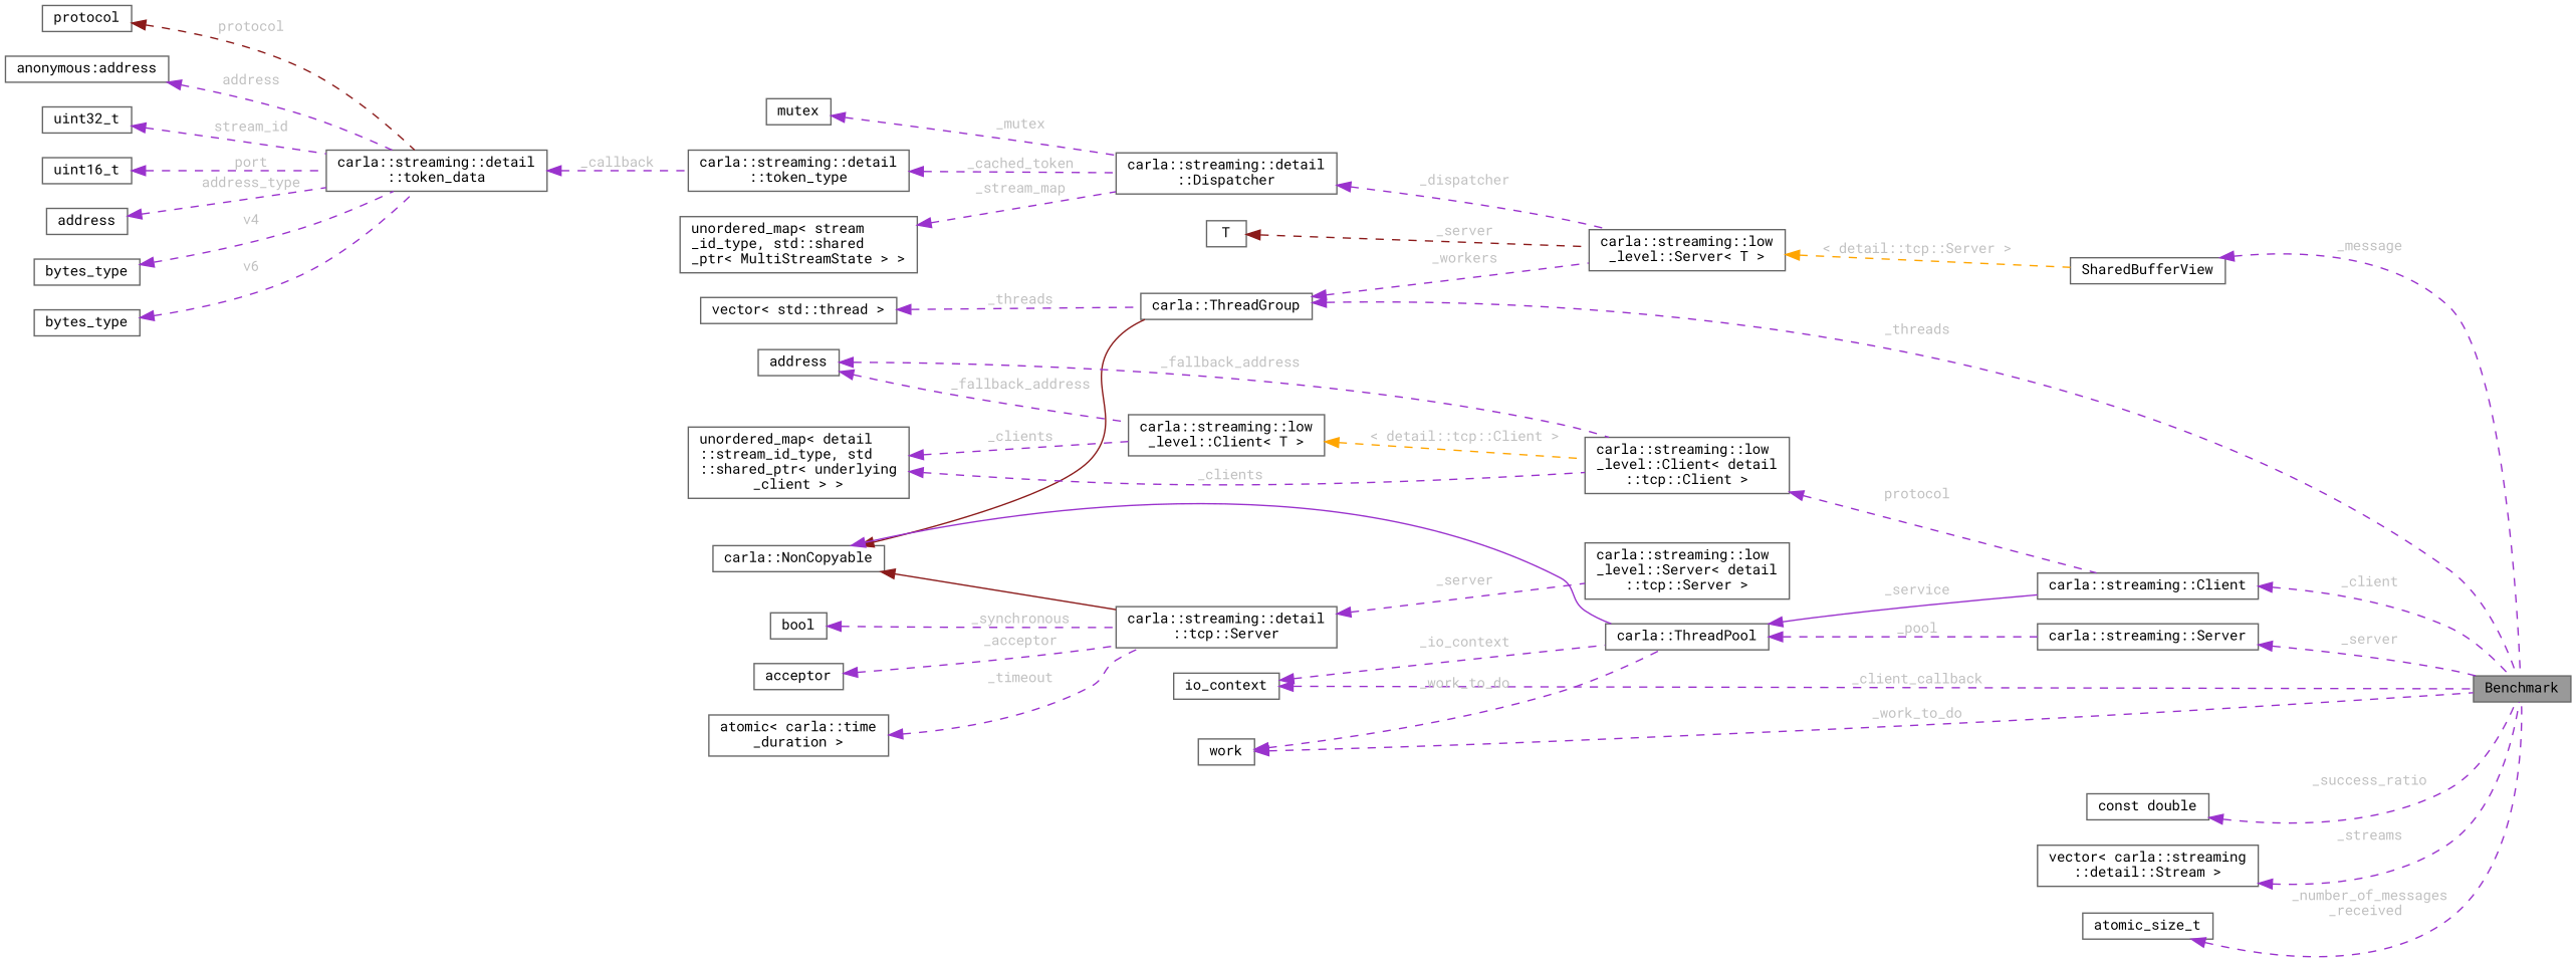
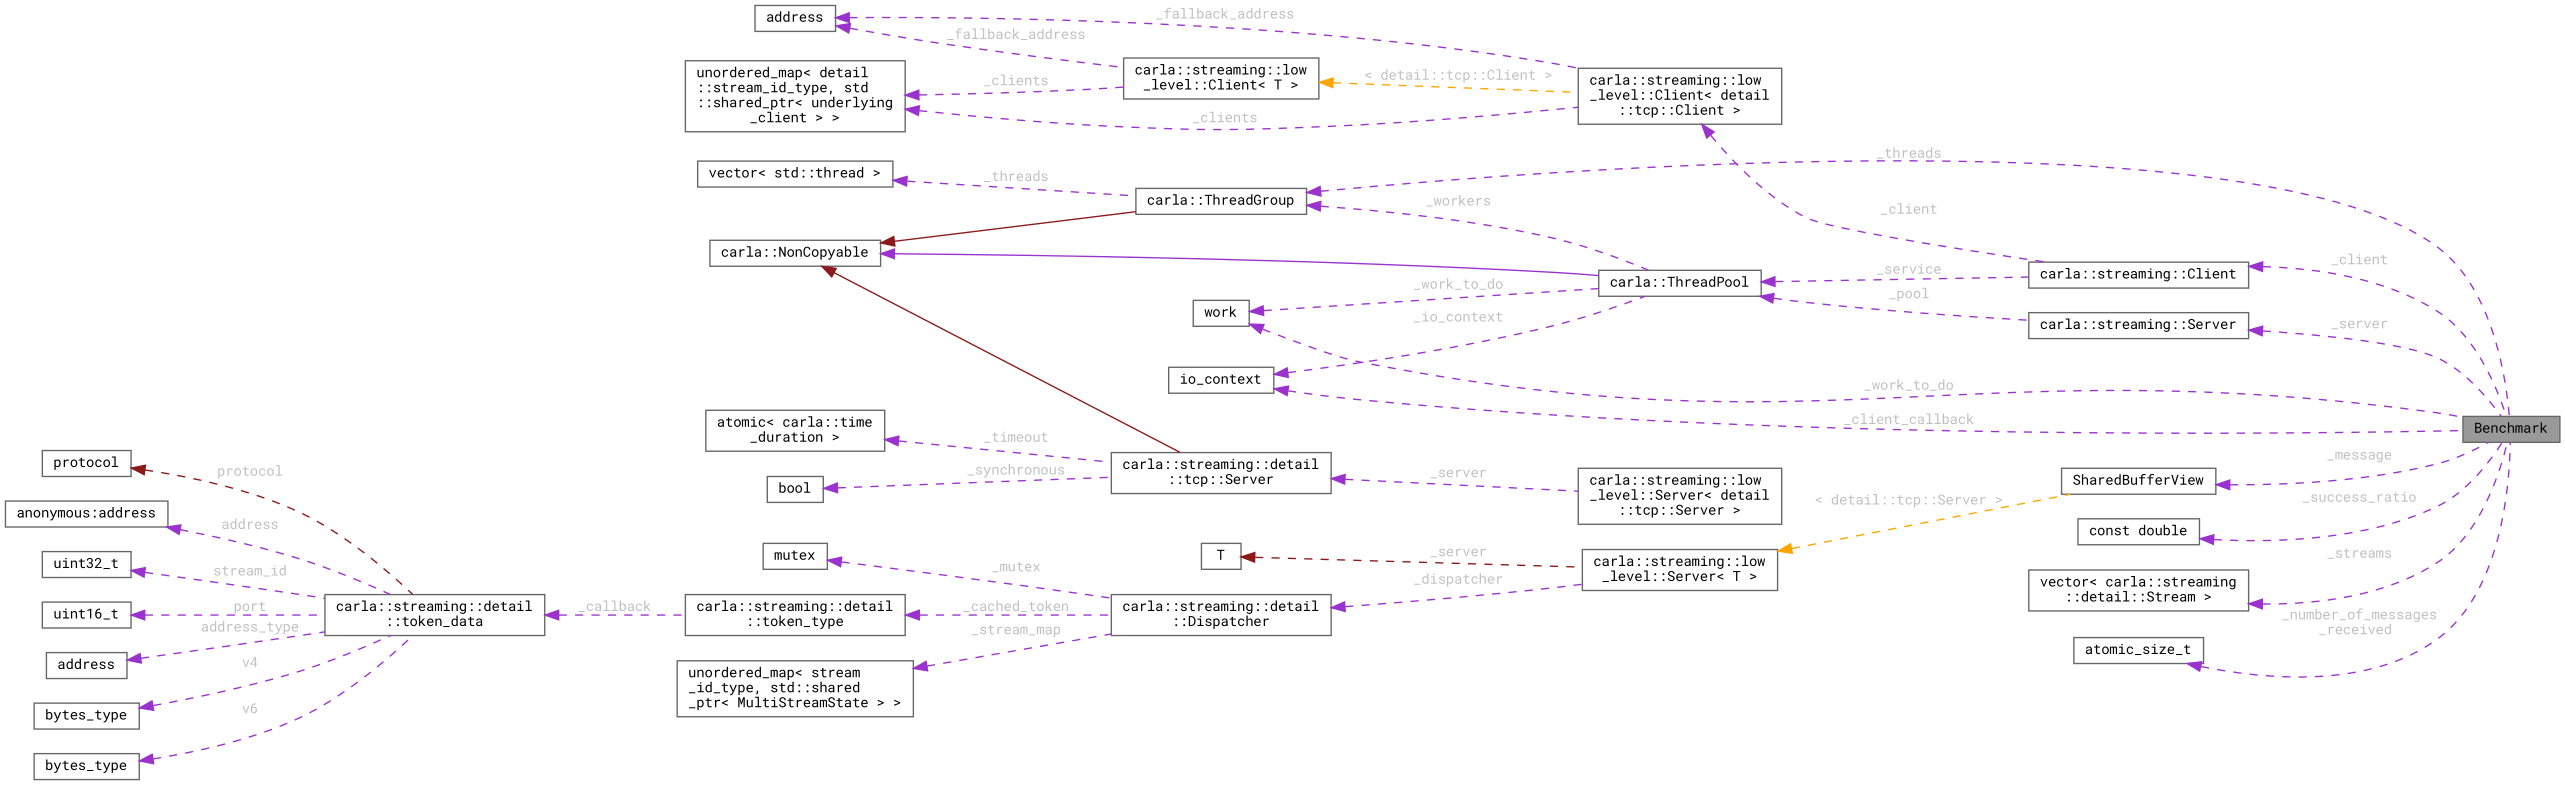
  digraph {
    fontname="Roboto Mono"
    rankdir=LR
    node [color=gray40 fillcolor=white fontname="Roboto Mono" fontsize=10 shape=box style=filled]
    edge [color=darkorchid3 dir=back fontcolor=grey fontname="Roboto Mono" fontsize=10 labelfontname=Helvetica labelfontsize=10 style=dashed]
    n1 [fillcolor=grey60 fontcolor=black height=0.2 label=Benchmark width=0.4]
    n2 [height=0.2 label="carla::ThreadGroup" width=0.4]
    n3 [height=0.2 label="carla::ThreadPool" width=0.4]
    n4 [height=0.2 label="carla::streaming::Server" width=0.4]
    n5 [height=0.2 label="carla::streaming::Client" width=0.4]
    n6 [height=0.2 label="carla::NonCopyable" width=0.4]
    n7 [height=0.2 label="carla::streaming::detail\l::tcp::Server" width=0.4]
    n8 [height=0.2 label="carla::streaming::low\l_level::Server\< detail\l::tcp::Server \>" width=0.4]
    n9 [height=0.2 label="vector\< std::thread \>" width=0.4]
    n10 [height=0.2 label=io_context width=0.4]
    n11 [height=0.2 label=work width=0.4]
-   n12 [height=0.2 label=acceptor width=0.4]
    n13 [height=0.2 label="atomic\< carla::time\l_duration \>" width=0.4]
    n14 [height=0.2 label=bool width=0.4]
    n15 [height=0.2 label="carla::streaming::detail\l::Dispatcher" width=0.4]
    n16 [height=0.2 label="carla::streaming::low\l_level::Server\< T \>" width=0.4]
    n17 [height=0.2 label=SharedBufferView width=0.4]
    n18 [height=0.2 label=mutex width=0.4]
    n19 [height=0.2 label="carla::streaming::detail\l::token_type" width=0.4]
    n20 [height=0.2 label="carla::streaming::detail\l::token_data" width=0.4]
    n21 [height=0.2 label=protocol width=0.4]
    n22 [height=0.2 label="anonymous:address" width=0.4]
    n23 [height=0.2 label=uint32_t width=0.4]
    n24 [height=0.2 label=uint16_t width=0.4]
    n25 [height=0.2 label=address width=0.4]
    n26 [height=0.2 label=bytes_type width=0.4]
    n27 [height=0.2 label=bytes_type width=0.4]
    n28 [height=0.2 label="unordered_map\< stream\l_id_type, std::shared\l_ptr\< MultiStreamState \> \>" width=0.4]
    n29 [height=0.2 label=T width=0.4]
    n30 [height=0.2 label="carla::streaming::low\l_level::Client\< detail\l::tcp::Client \>" width=0.4]
    n31 [height=0.2 label=address width=0.4]
    n32 [height=0.2 label="carla::streaming::low\l_level::Client\< T \>" width=0.4]
    n33 [height=0.2 label="unordered_map\< detail\l::stream_id_type, std\l::shared_ptr\< underlying\l_client \> \>" width=0.4]
    n34 [height=0.2 label="const double" width=0.4]
    n35 [height=0.2 label="vector\< carla::streaming\l::detail::Stream \>" width=0.4]
    n36 [height=0.2 label=atomic_size_t width=0.4]
    n2 -> n1 [label=" _threads"]
-   n2 -> n16 [label=" _workers"]
+   n2 -> n3 [label=" _workers"]
    n3 -> n4 [label=" _pool"]
-   n3 -> n5 [label=" _service" style=solid]
+   n3 -> n5 [label=" _service"]
    n4 -> n1 [label=" _server"]
    n5 -> n1 [label=" _client"]
    n6 -> n2 [color=firebrick4 style=solid fontcolor=""]
    n6 -> n3 [style=solid fontcolor=""]
    n6 -> n7 [color=firebrick4 style=solid fontcolor=""]
    n7 -> n8 [label=" _server"]
    n9 -> n2 [label=" _threads"]
    n10 -> n1 [label=" _client_callback"]
    n10 -> n3 [label=" _io_context"]
    n11 -> n1 [label=" _work_to_do"]
    n11 -> n3 [label=" _work_to_do"]
-   n12 -> n7 [label=" _acceptor"]
    n13 -> n7 [label=" _timeout"]
    n14 -> n7 [label=" _synchronous"]
    n15 -> n16 [label=" _dispatcher"]
    n16 -> n17 [color=orange label=" \< detail::tcp::Server \>"]
    n17 -> n1 [label=" _message"]
    n18 -> n15 [label=" _mutex"]
    n19 -> n15 [label=" _cached_token"]
    n20 -> n19 [label=" _callback"]
    n21 -> n20 [color=firebrick4 label=" protocol"]
    n22 -> n20 [label=" address"]
    n23 -> n20 [label=" stream_id"]
    n24 -> n20 [label=" port"]
    n25 -> n20 [label=" address_type"]
    n26 -> n20 [label=" v4"]
    n27 -> n20 [label=" v6"]
    n28 -> n15 [label=" _stream_map"]
    n29 -> n16 [color=firebrick4 label=" _server"]
-   n30 -> n5 [label=" protocol"]
+   n30 -> n5 [label=" _client"]
    n31 -> n30 [label=" _fallback_address"]
    n31 -> n32 [label=" _fallback_address"]
    n32 -> n30 [color=orange label=" \< detail::tcp::Client \>"]
    n33 -> n30 [label=" _clients"]
    n33 -> n32 [label=" _clients"]
    n34 -> n1 [label=" _success_ratio"]
    n35 -> n1 [label=" _streams"]
    n36 -> n1 [label=" _number_of_messages\l_received"]
  }
